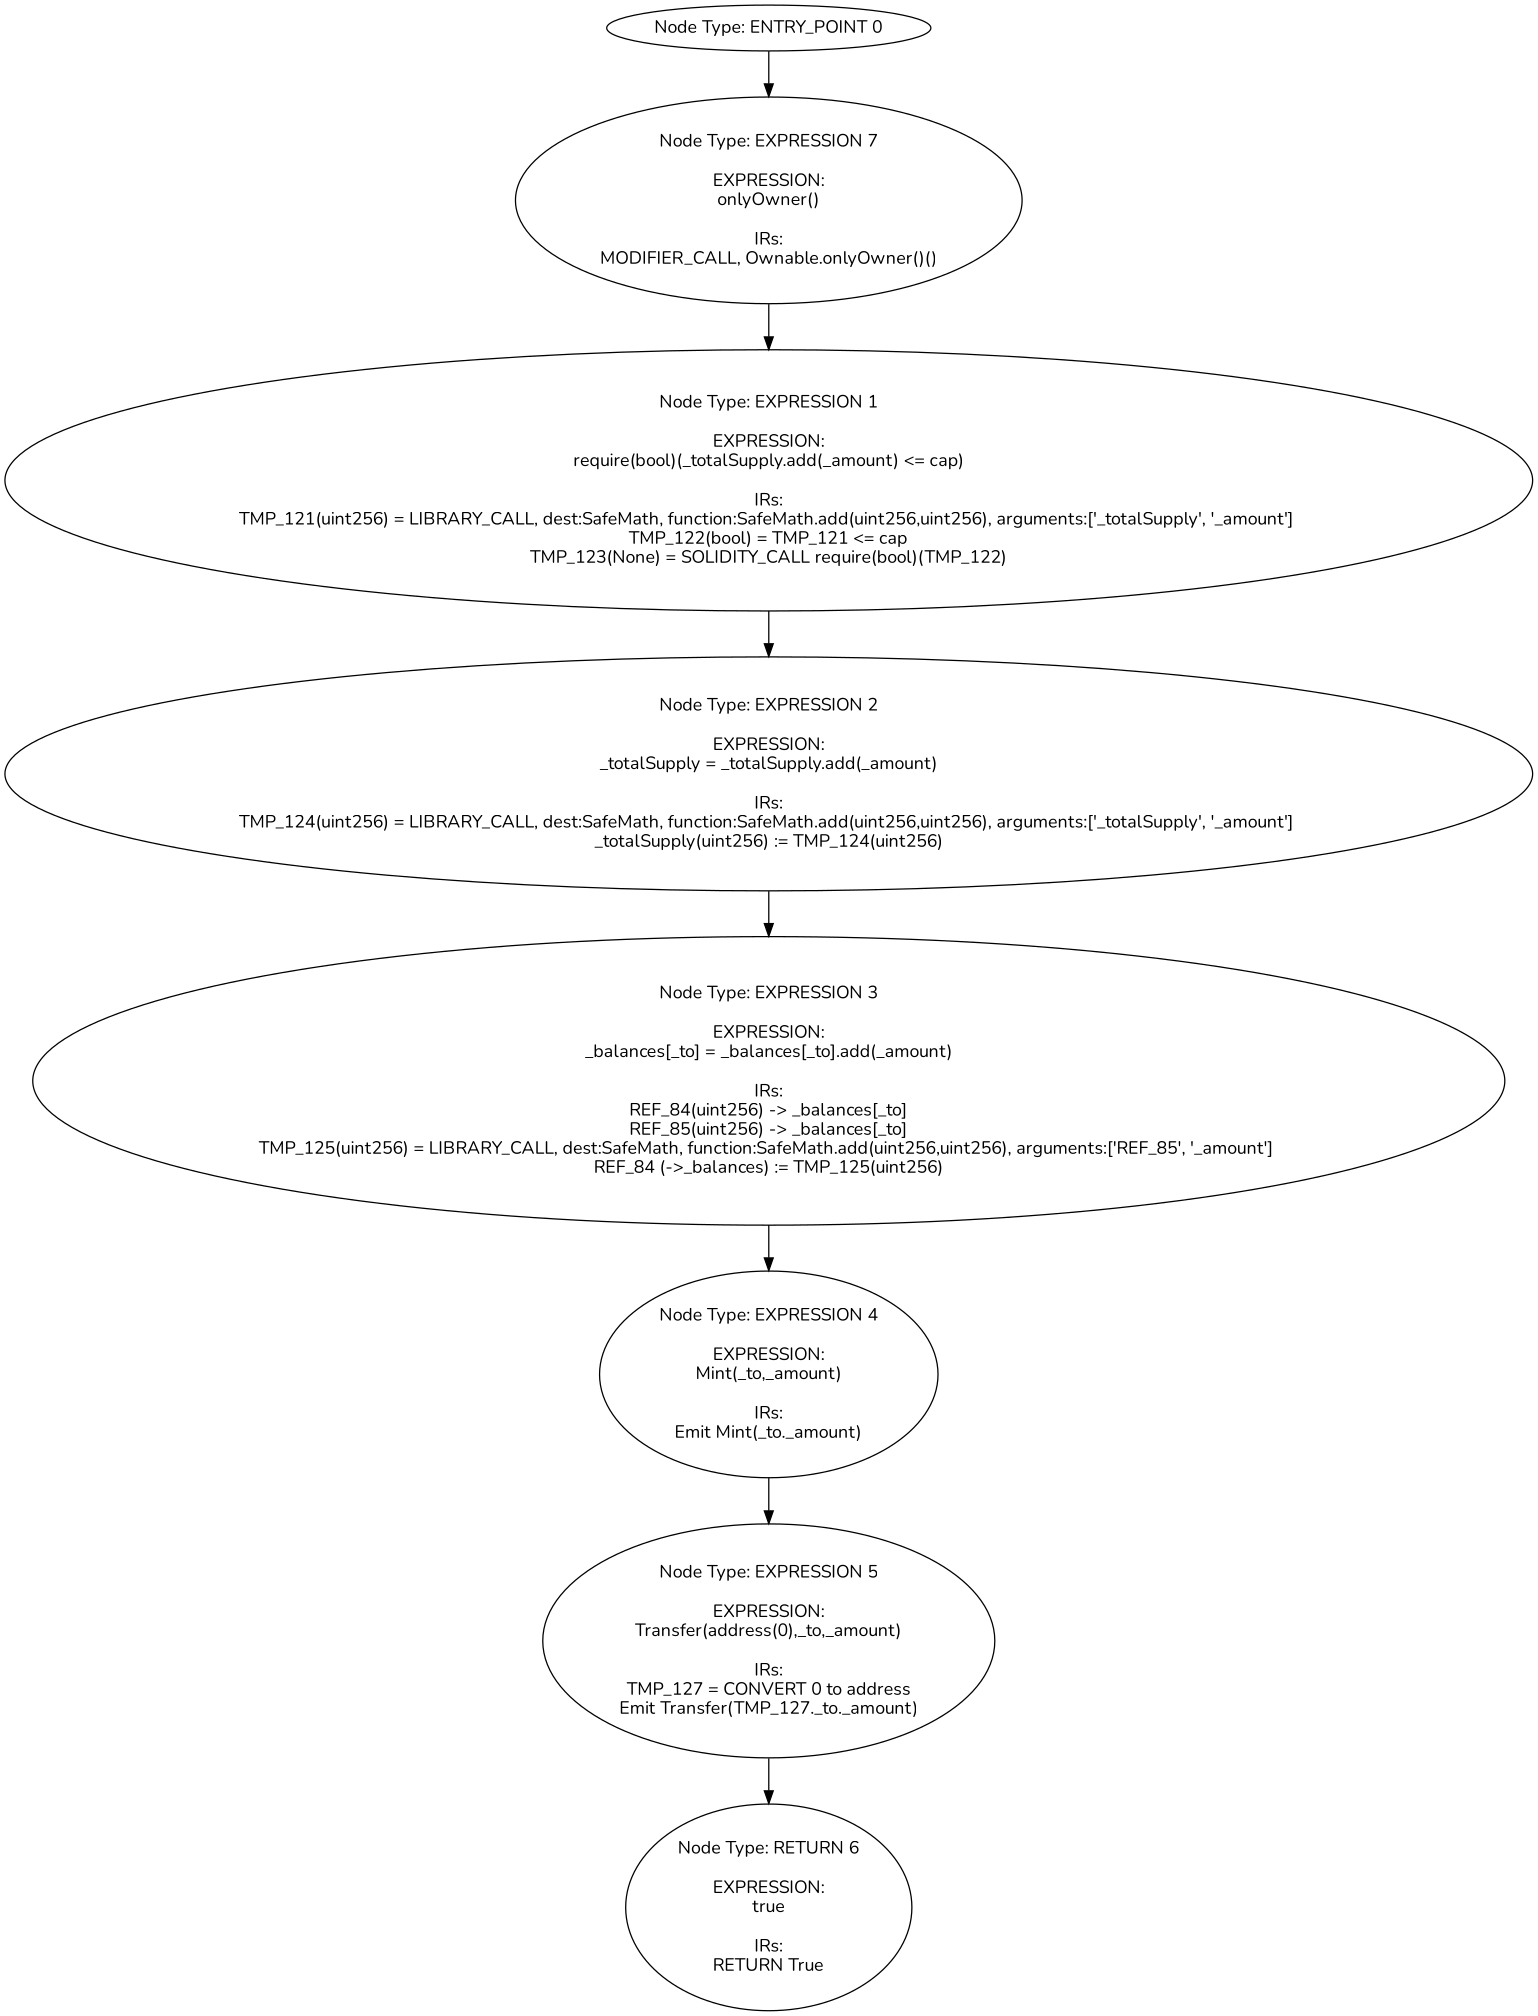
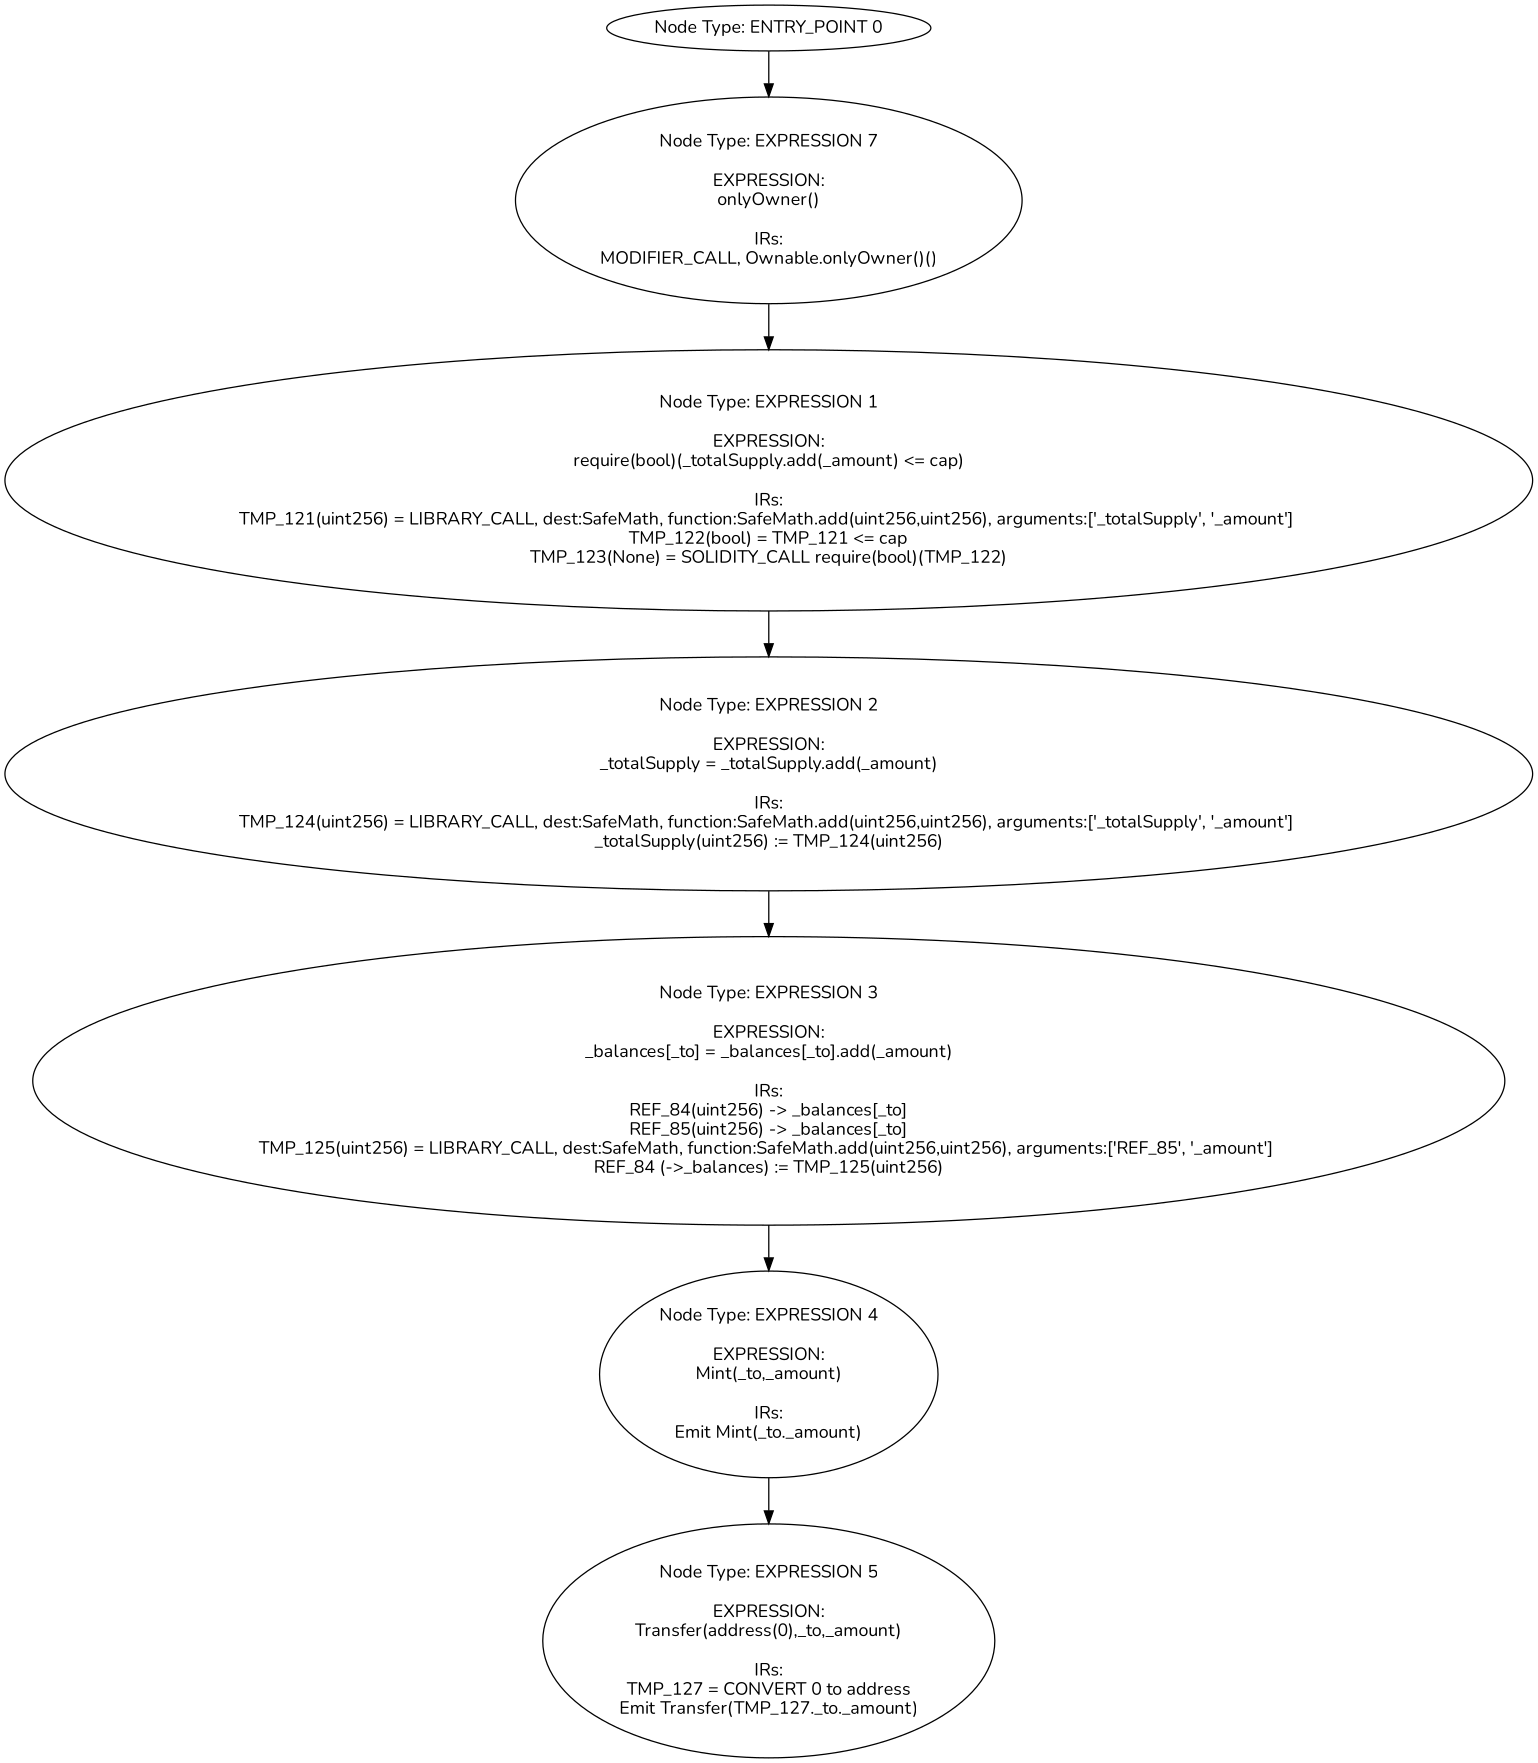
  digraph {
    fontname=Nunito
    node [fontname=Nunito]
    edge [fontname=Nunito]
    n1 [label="Node Type: ENTRY_POINT 0\n"]
    n2 [label="Node Type: EXPRESSION 7\n\nEXPRESSION:\nonlyOwner()\n\nIRs:\nMODIFIER_CALL, Ownable.onlyOwner()()"]
    n3 [label="Node Type: EXPRESSION 1\n\nEXPRESSION:\nrequire(bool)(_totalSupply.add(_amount) <= cap)\n\nIRs:\nTMP_121(uint256) = LIBRARY_CALL, dest:SafeMath, function:SafeMath.add(uint256,uint256), arguments:['_totalSupply', '_amount'] \nTMP_122(bool) = TMP_121 <= cap\nTMP_123(None) = SOLIDITY_CALL require(bool)(TMP_122)"]
    n4 [label="Node Type: EXPRESSION 2\n\nEXPRESSION:\n_totalSupply = _totalSupply.add(_amount)\n\nIRs:\nTMP_124(uint256) = LIBRARY_CALL, dest:SafeMath, function:SafeMath.add(uint256,uint256), arguments:['_totalSupply', '_amount'] \n_totalSupply(uint256) := TMP_124(uint256)"]
    n5 [label="Node Type: EXPRESSION 3\n\nEXPRESSION:\n_balances[_to] = _balances[_to].add(_amount)\n\nIRs:\nREF_84(uint256) -> _balances[_to]\nREF_85(uint256) -> _balances[_to]\nTMP_125(uint256) = LIBRARY_CALL, dest:SafeMath, function:SafeMath.add(uint256,uint256), arguments:['REF_85', '_amount'] \nREF_84 (->_balances) := TMP_125(uint256)"]
    n6 [label="Node Type: EXPRESSION 4\n\nEXPRESSION:\nMint(_to,_amount)\n\nIRs:\nEmit Mint(_to._amount)"]
    n7 [label="Node Type: EXPRESSION 5\n\nEXPRESSION:\nTransfer(address(0),_to,_amount)\n\nIRs:\nTMP_127 = CONVERT 0 to address\nEmit Transfer(TMP_127._to._amount)"]
-   n8 [label="Node Type: RETURN 6\n\nEXPRESSION:\ntrue\n\nIRs:\nRETURN True"]
    n1 -> n2
    n2 -> n3
    n3 -> n4
    n4 -> n5
    n5 -> n6
    n6 -> n7
-   n7 -> n8
  }
